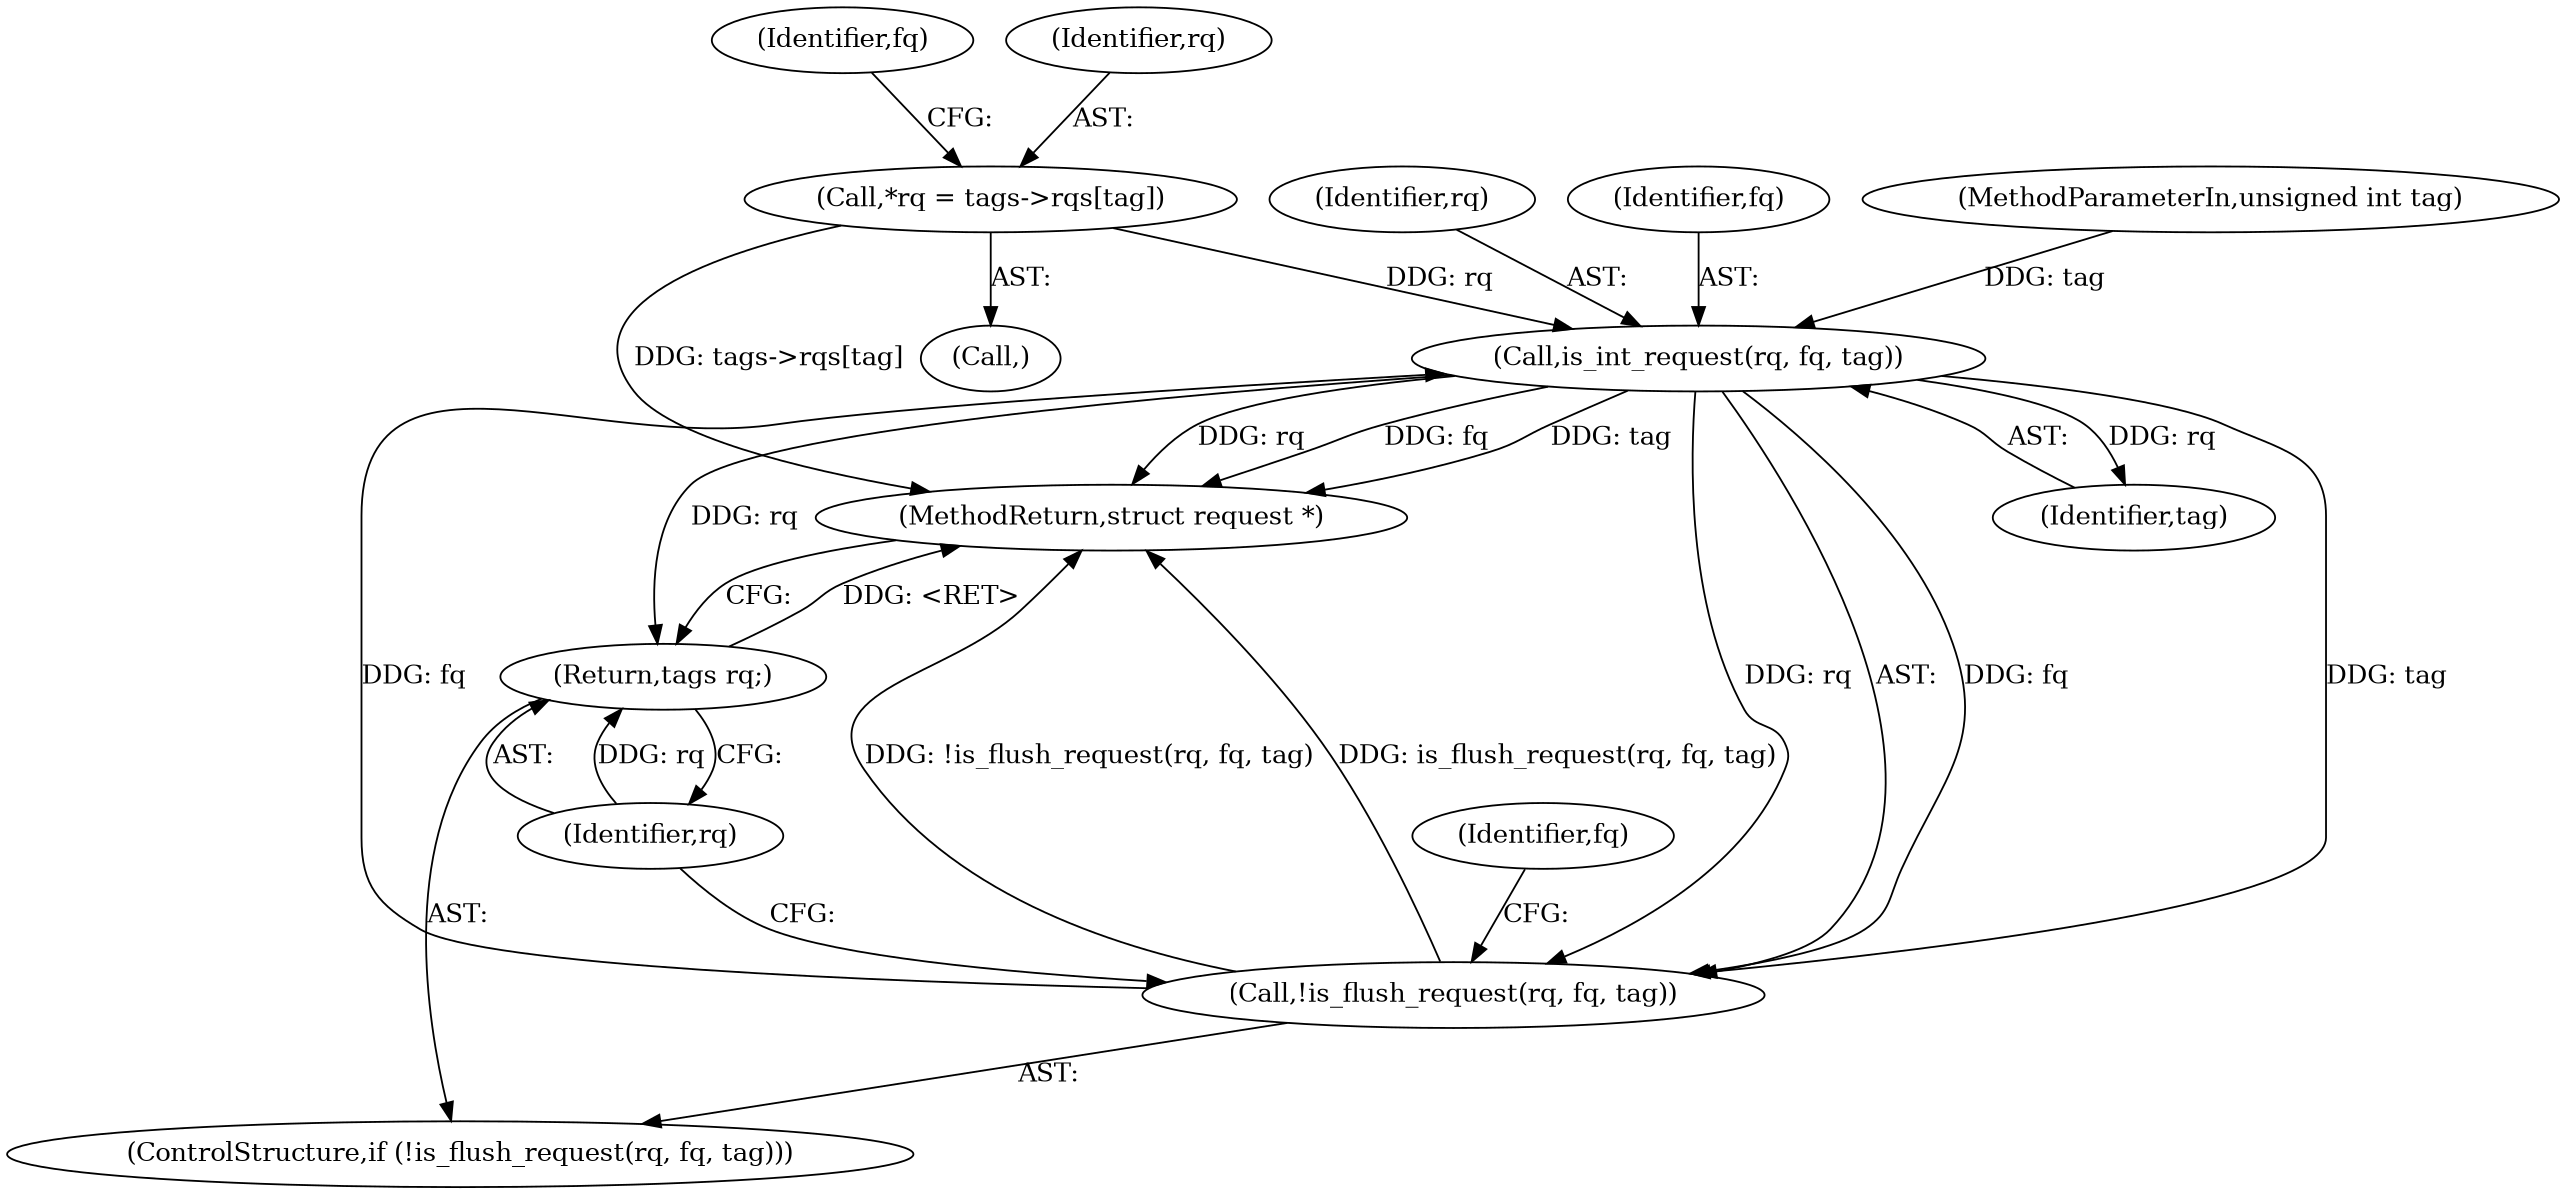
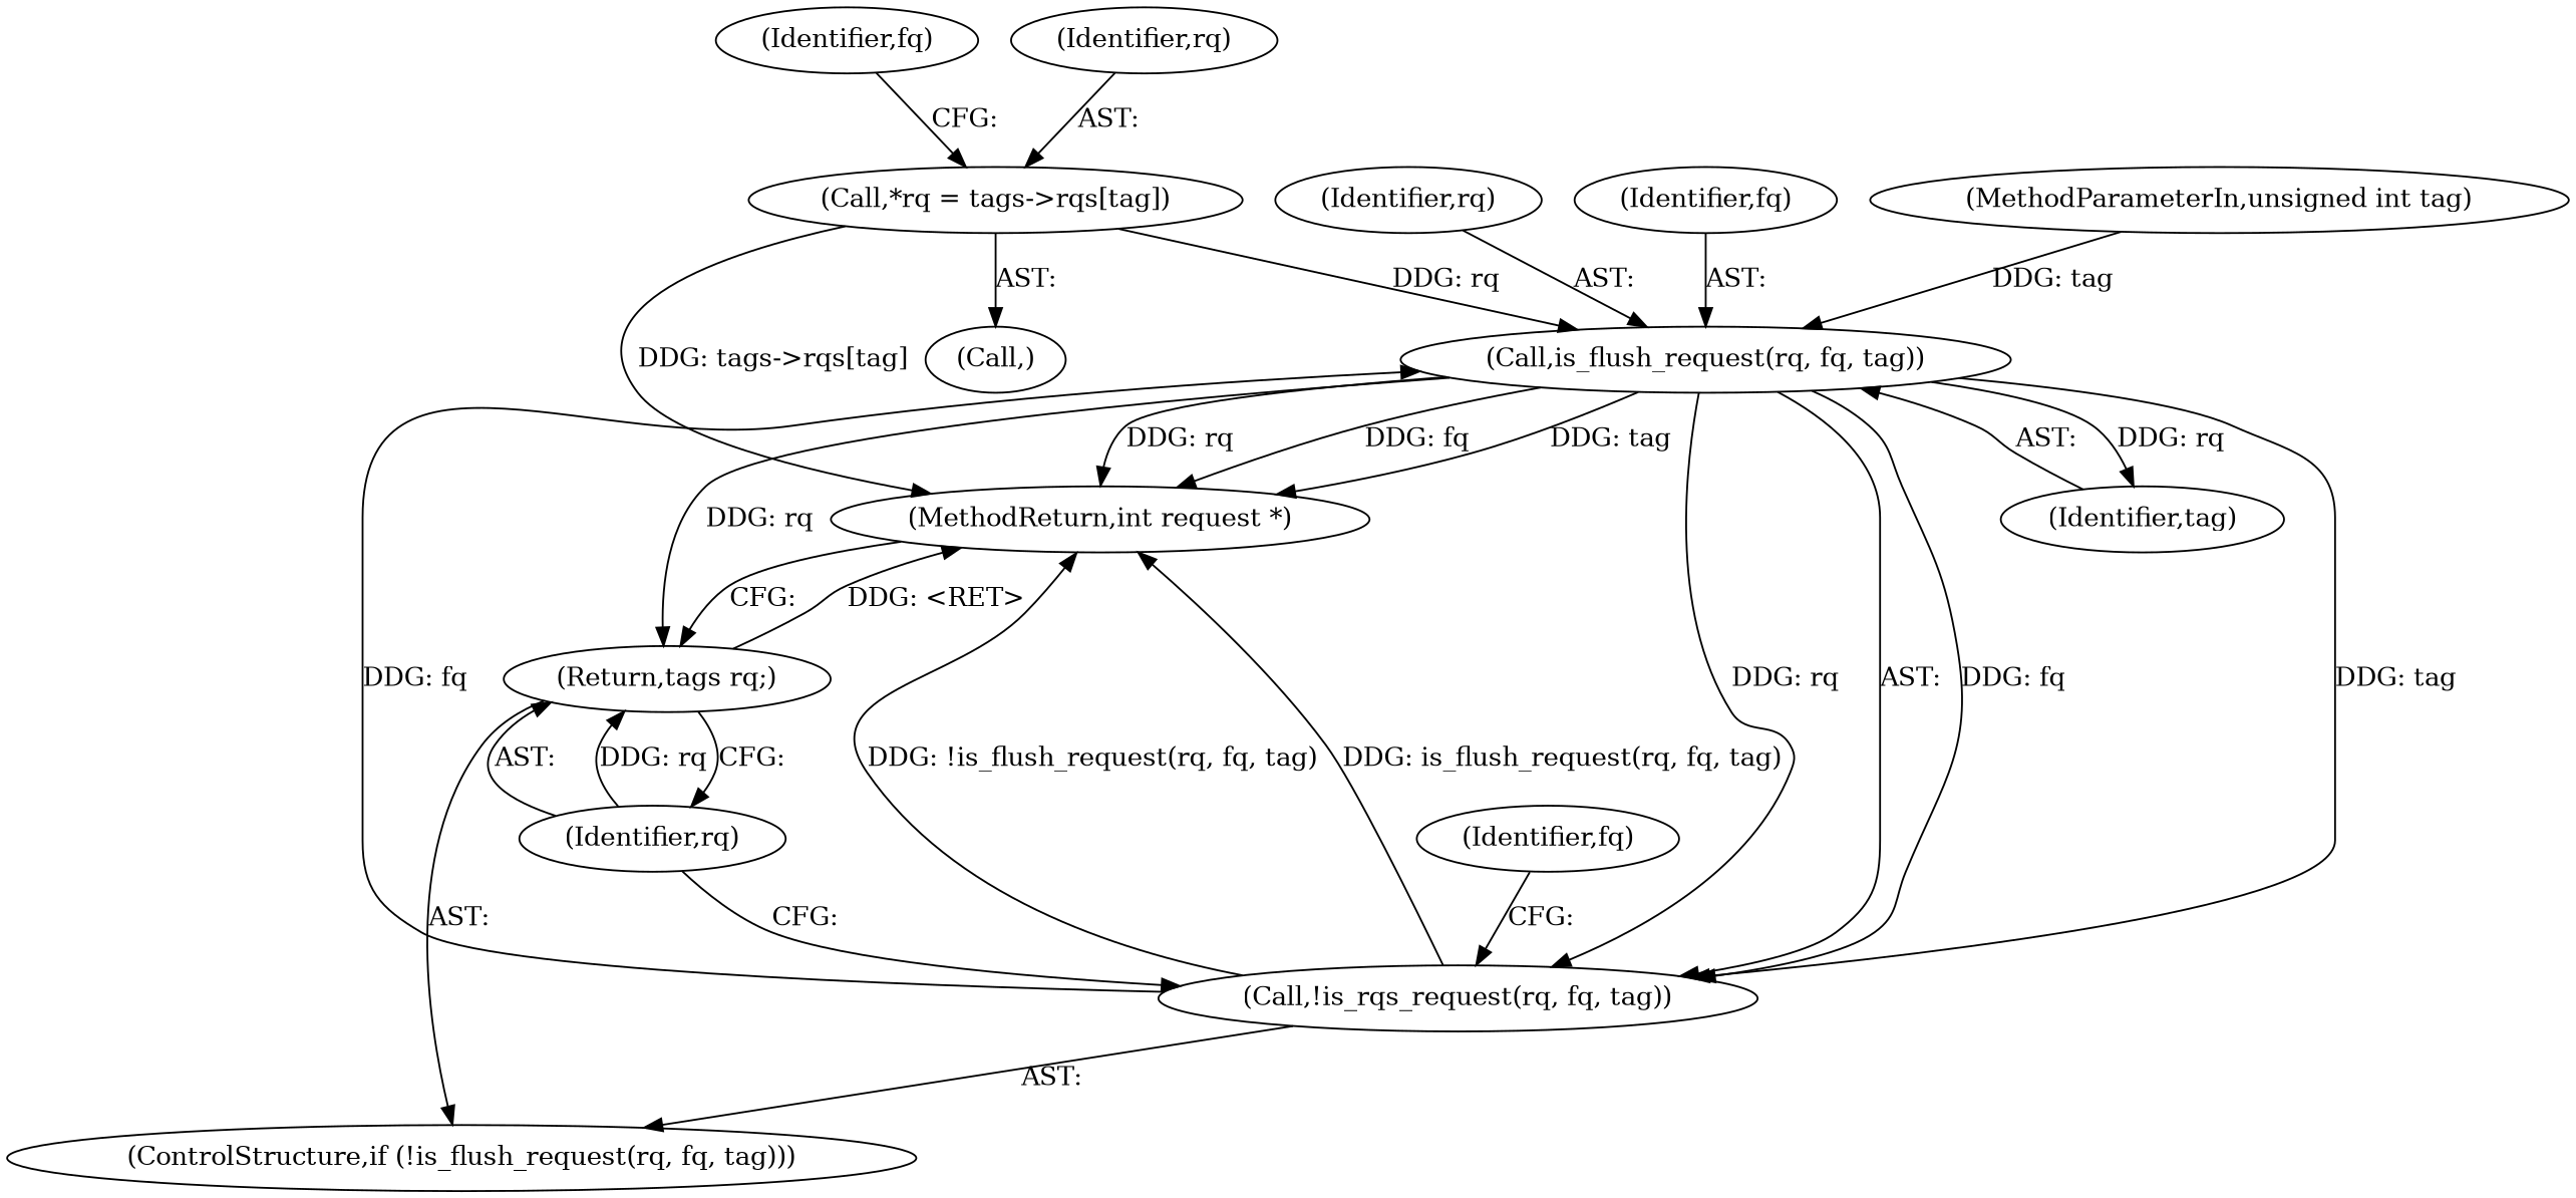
  digraph {
    n1 [label="(Call,*rq = tags->rqs[tag])"]
-   n2 [label="(Call,is_int_request(rq, fq, tag))"]
+   n2 [label="(Call,is_flush_request(rq, fq, tag))"]
    n3 [label="(Call,)"]
-   n4 [label="(MethodReturn,struct request *)"]
-   n5 [label="(Call,!is_flush_request(rq, fq, tag))"]
+   n4 [label="(MethodReturn,int request *)"]
+   n5 [label="(Call,!is_rqs_request(rq, fq, tag))"]
    n6 [label="(Return,tags rq;)"]
    n7 [label="(Identifier,tag)"]
    n8 [label="(ControlStructure,if (!is_flush_request(rq, fq, tag)))"]
    n9 [label="(Identifier,rq)"]
    n10 [label="(Identifier,fq)"]
    n11 [label="(Identifier,rq)"]
    n12 [label="(Identifier,rq)"]
    n13 [label="(Identifier,fq)"]
    n14 [label="(Identifier,fq)"]
    n15 [label="(MethodParameterIn,unsigned int tag)"]
    n1 -> n2 [label="DDG: rq"]
    n1 -> n3 [label="AST: "]
    n1 -> n4 [label="DDG: tags->rqs[tag]"]
    n2 -> n4 [label="DDG: rq"]
    n2 -> n4 [label="DDG: fq"]
    n2 -> n4 [label="DDG: tag"]
    n2 -> n5 [label="AST: "]
    n2 -> n5 [label="DDG: rq"]
    n2 -> n5 [label="DDG: fq"]
    n2 -> n5 [label="DDG: tag"]
    n2 -> n6 [label="DDG: rq"]
    n2 -> n7 [label="DDG: rq"]
    n4 -> n6 [label="CFG: "]
    n5 -> n2 [label="DDG: fq"]
    n5 -> n4 [label="DDG: is_flush_request(rq, fq, tag)"]
    n5 -> n4 [label="DDG: !is_flush_request(rq, fq, tag)"]
    n5 -> n8 [label="AST: "]
    n6 -> n4 [label="DDG: <RET>"]
    n6 -> n8 [label="AST: "]
    n6 -> n9 [label="CFG: "]
    n7 -> n2 [label="AST: "]
    n9 -> n5 [label="CFG: "]
    n9 -> n6 [label="AST: "]
    n9 -> n6 [label="DDG: rq"]
    n10 -> n1 [label="CFG: "]
    n11 -> n1 [label="AST: "]
    n12 -> n2 [label="AST: "]
    n13 -> n2 [label="AST: "]
    n14 -> n5 [label="CFG: "]
    n15 -> n2 [label="DDG: tag"]
  }
